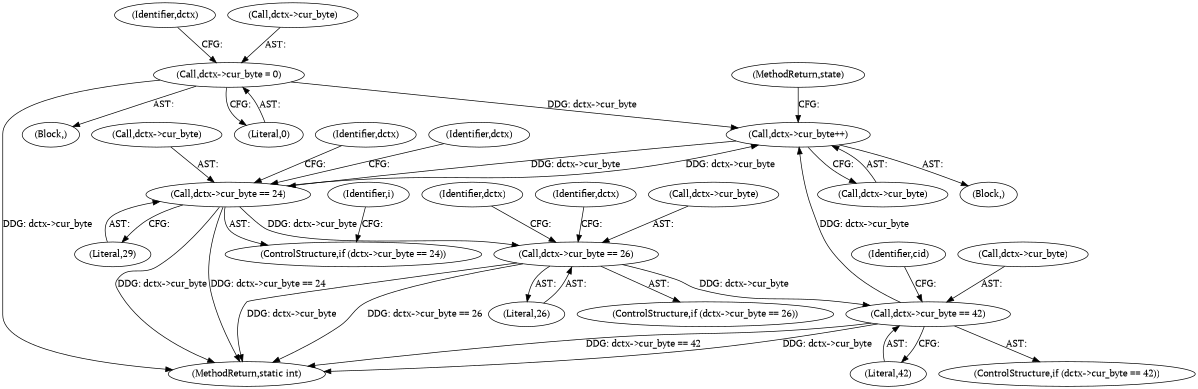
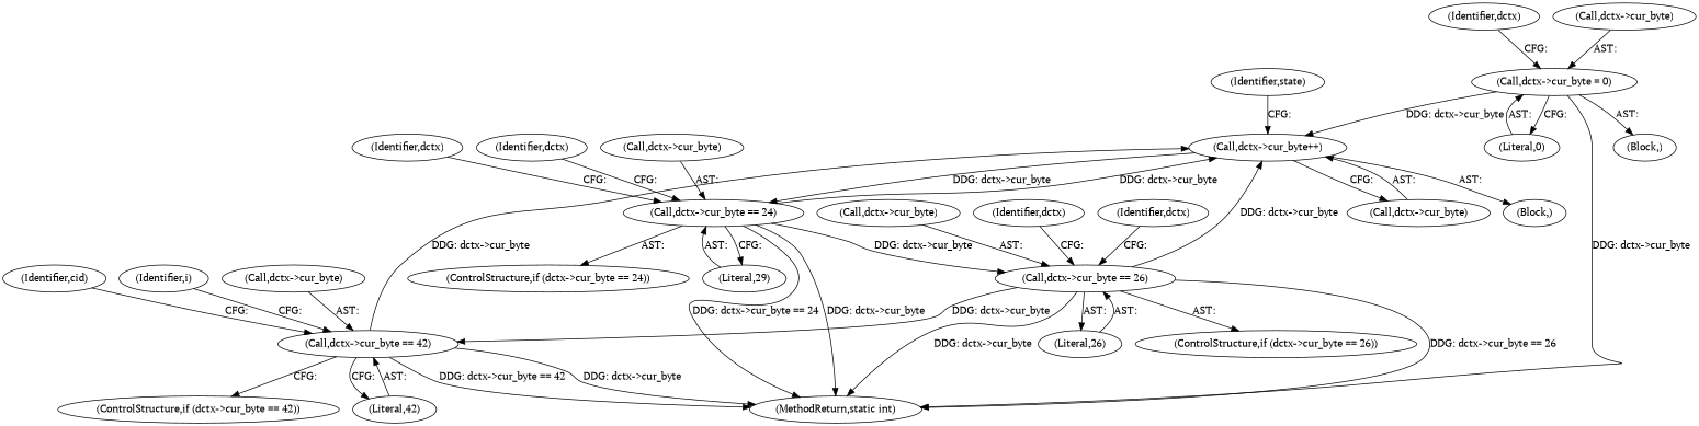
  digraph {
    fontname="PT Serif"
    node [fontname="PT Serif"]
    edge [fontname="PT Serif"]
    n1 [label="(Call,dctx->cur_byte = 0)"]
    n2 [label="(Call,dctx->cur_byte++)"]
    n3 [label="(MethodReturn,static int)"]
    n4 [label="(Literal,0)"]
    n5 [label="(Block,)"]
    n6 [label="(Call,dctx->cur_byte == 24)"]
    n7 [label="(Block,)"]
    n8 [label="(Call,dctx->cur_byte)"]
    n9 [label="(Call,dctx->cur_byte == 26)"]
    n10 [label="(ControlStructure,if (dctx->cur_byte == 24))"]
    n11 [label="(Literal,29)"]
    n12 [label="(Call,dctx->cur_byte == 42)"]
    n13 [label="(Literal,26)"]
    n14 [label="(ControlStructure,if (dctx->cur_byte == 26))"]
    n15 [label="(ControlStructure,if (dctx->cur_byte == 42))"]
    n16 [label="(Literal,42)"]
    n17 [label="(Call,dctx->cur_byte)"]
    n18 [label="(Identifier,dctx)"]
    n19 [label="(Call,dctx->cur_byte)"]
    n20 [label="(Identifier,dctx)"]
    n21 [label="(Identifier,dctx)"]
    n22 [label="(Identifier,cid)"]
-   n23 [label="(MethodReturn,state)"]
+   n23 [label="(Identifier,state)"]
    n24 [label="(Identifier,dctx)"]
    n25 [label="(Identifier,i)"]
    n26 [label="(Identifier,dctx)"]
    n27 [label="(Call,dctx->cur_byte)"]
    n28 [label="(Call,dctx->cur_byte)"]
    n1 -> n2 [label="DDG: dctx->cur_byte"]
    n1 -> n3 [label="DDG: dctx->cur_byte"]
    n1 -> n4 [label="CFG: "]
    n1 -> n5 [label="AST: "]
    n2 -> n6 [label="DDG: dctx->cur_byte"]
    n2 -> n7 [label="AST: "]
    n2 -> n8 [label="CFG: "]
    n4 -> n1 [label="AST: "]
    n6 -> n2 [label="DDG: dctx->cur_byte"]
    n6 -> n3 [label="DDG: dctx->cur_byte == 24"]
    n6 -> n3 [label="DDG: dctx->cur_byte"]
    n6 -> n9 [label="DDG: dctx->cur_byte"]
    n6 -> n10 [label="AST: "]
    n6 -> n11 [label="CFG: "]
    n8 -> n2 [label="AST: "]
+   n9 -> n2 [label="DDG: dctx->cur_byte"]
    n9 -> n3 [label="DDG: dctx->cur_byte == 26"]
    n9 -> n3 [label="DDG: dctx->cur_byte"]
    n9 -> n12 [label="DDG: dctx->cur_byte"]
    n9 -> n13 [label="AST: "]
    n9 -> n14 [label="AST: "]
    n11 -> n6 [label="AST: "]
    n12 -> n2 [label="DDG: dctx->cur_byte"]
    n12 -> n3 [label="DDG: dctx->cur_byte == 42"]
    n12 -> n3 [label="DDG: dctx->cur_byte"]
-   n12 -> n15 [label="AST: "]
+   n12 -> n15 [label="CFG: "]
    n12 -> n16 [label="CFG: "]
    n13 -> n9 [label="AST: "]
    n16 -> n12 [label="AST: "]
    n17 -> n9 [label="AST: "]
    n18 -> n1 [label="CFG: "]
    n19 -> n6 [label="AST: "]
    n20 -> n9 [label="CFG: "]
    n21 -> n6 [label="CFG: "]
    n22 -> n12 [label="CFG: "]
    n23 -> n2 [label="CFG: "]
    n24 -> n9 [label="CFG: "]
-   n25 -> n10 [label="CFG: "]
+   n25 -> n12 [label="CFG: "]
    n26 -> n6 [label="CFG: "]
    n27 -> n12 [label="AST: "]
    n28 -> n1 [label="AST: "]
  }
